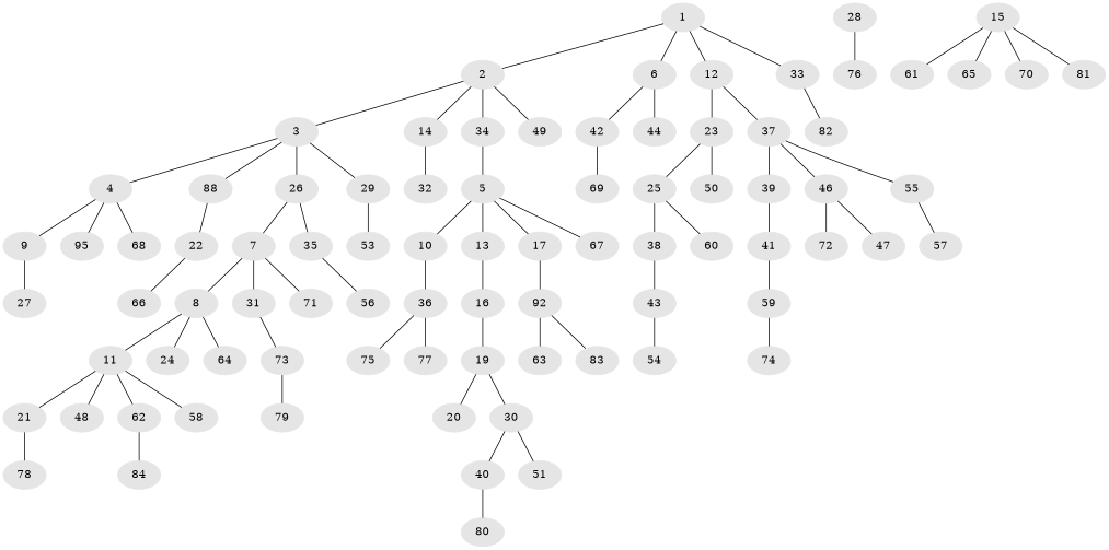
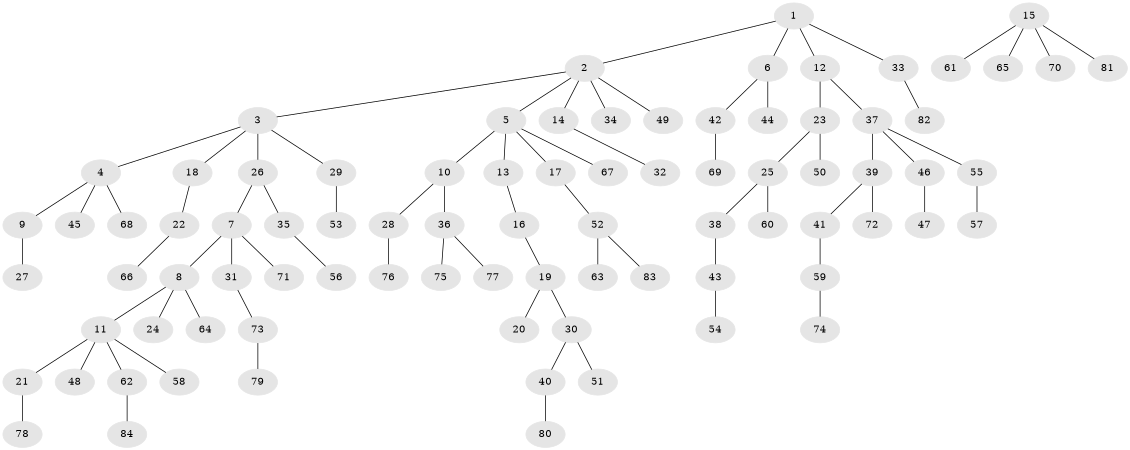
  graph {
    node [color=gray90 style=filled]
    edge [weight=1.0]
    1
    2
    6
    12
    33
    3
    5
    14
    34
    49
    42
    44
    23
    37
    82
    4
-   18 [label=88]
+   18
    26
    29
    10
    13
    17
    67
    32
    9
-   45 [label=95]
+   45
    68
    7
    8
    31
    71
    22
    35
    53
    27
    28
    36
    16
    15
    61
    65
    70
    81
-   52 [label=92]
+   52
    69
    11
    24
    64
    73
    21
    48
    62
    58
    76
    75
    77
    78
    84
    25
    50
    39
    46
    55
    19
    20
    30
    63
    83
    66
    40
    51
    38
    60
    43
    56
    80
    79
    41
    72
    47
    57
    54
    59
    74
    1 -- 2
    1 -- 6
    1 -- 12
    1 -- 33
    2 -- 3
-   34 -- 5
+   2 -- 5
    2 -- 14
    2 -- 34
    2 -- 49
    6 -- 42
    6 -- 44
    12 -- 23
    12 -- 37
    33 -- 82
    3 -- 4
    3 -- 18
    3 -- 26
    3 -- 29
    5 -- 10
    5 -- 13
    5 -- 17
    5 -- 67
    14 -- 32
    42 -- 69
    23 -- 25
    23 -- 50
    37 -- 39
    37 -- 46
    37 -- 55
    4 -- 9
    4 -- 45
    4 -- 68
    18 -- 22
    26 -- 7
    26 -- 35
    29 -- 53 [weight=2.0]
+   10 -- 28
    10 -- 36
    13 -- 16
    17 -- 52
    9 -- 27
    7 -- 8
    7 -- 31
    7 -- 71
    8 -- 11
    8 -- 24
    8 -- 64
    31 -- 73
    22 -- 66
    35 -- 56
    28 -- 76
    36 -- 75
    36 -- 77
    16 -- 19
    15 -- 61
    15 -- 65
    15 -- 70
    15 -- 81
    52 -- 63
    52 -- 83
    11 -- 21
    11 -- 48
    11 -- 62
    11 -- 58
    73 -- 79
    21 -- 78
    62 -- 84
    25 -- 38
    25 -- 60
    39 -- 41
-   46 -- 72 [weight=2.0]
+   39 -- 72 [weight=2.0]
    46 -- 47 [weight=2.0]
    55 -- 57
    19 -- 20
    19 -- 30
    30 -- 40
    30 -- 51
    40 -- 80
    38 -- 43
    43 -- 54
    41 -- 59
    59 -- 74
  }
